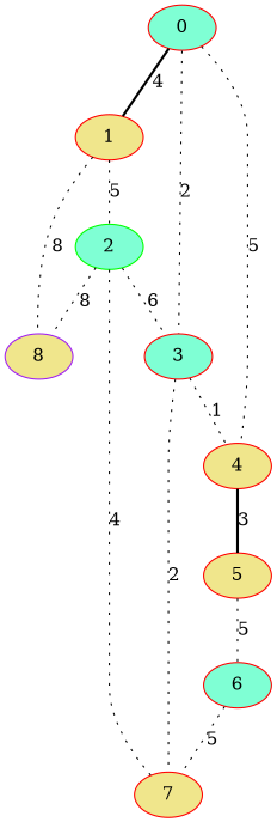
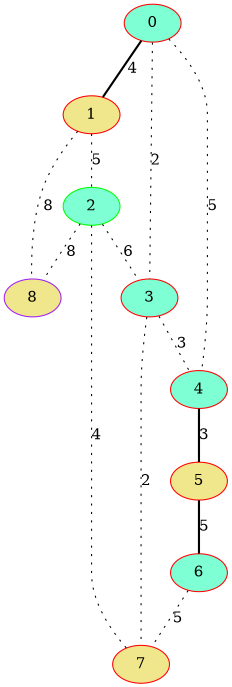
  graph {
    node [color=red fillcolor=aquamarine style=filled weight=1]
    edge [style=dotted]
    1 [fillcolor=khaki]
    0
    3
-   4 [fillcolor=khaki]
+   4
    8 [color=purple fillcolor=khaki weight=4]
    2 [color=green weight=2]
    7 [fillcolor=khaki]
    5 [fillcolor=khaki]
    6
    1 -- 8 [label=8]
    1 -- 2 [label=5]
    0 -- 1 [label=4 style=bold]
    0 -- 3 [label=2]
    0 -- 4 [label=5]
-   3 -- 4 [label=1]
+   3 -- 4 [label=3]
    3 -- 7 [label=2]
    4 -- 5 [label=3 style=bold]
    2 -- 3 [label=6]
    2 -- 8 [label=8]
    2 -- 7 [label=4]
-   5 -- 6 [label=5]
+   5 -- 6 [label=5 style=bold]
    6 -- 7 [label=5]
  }
